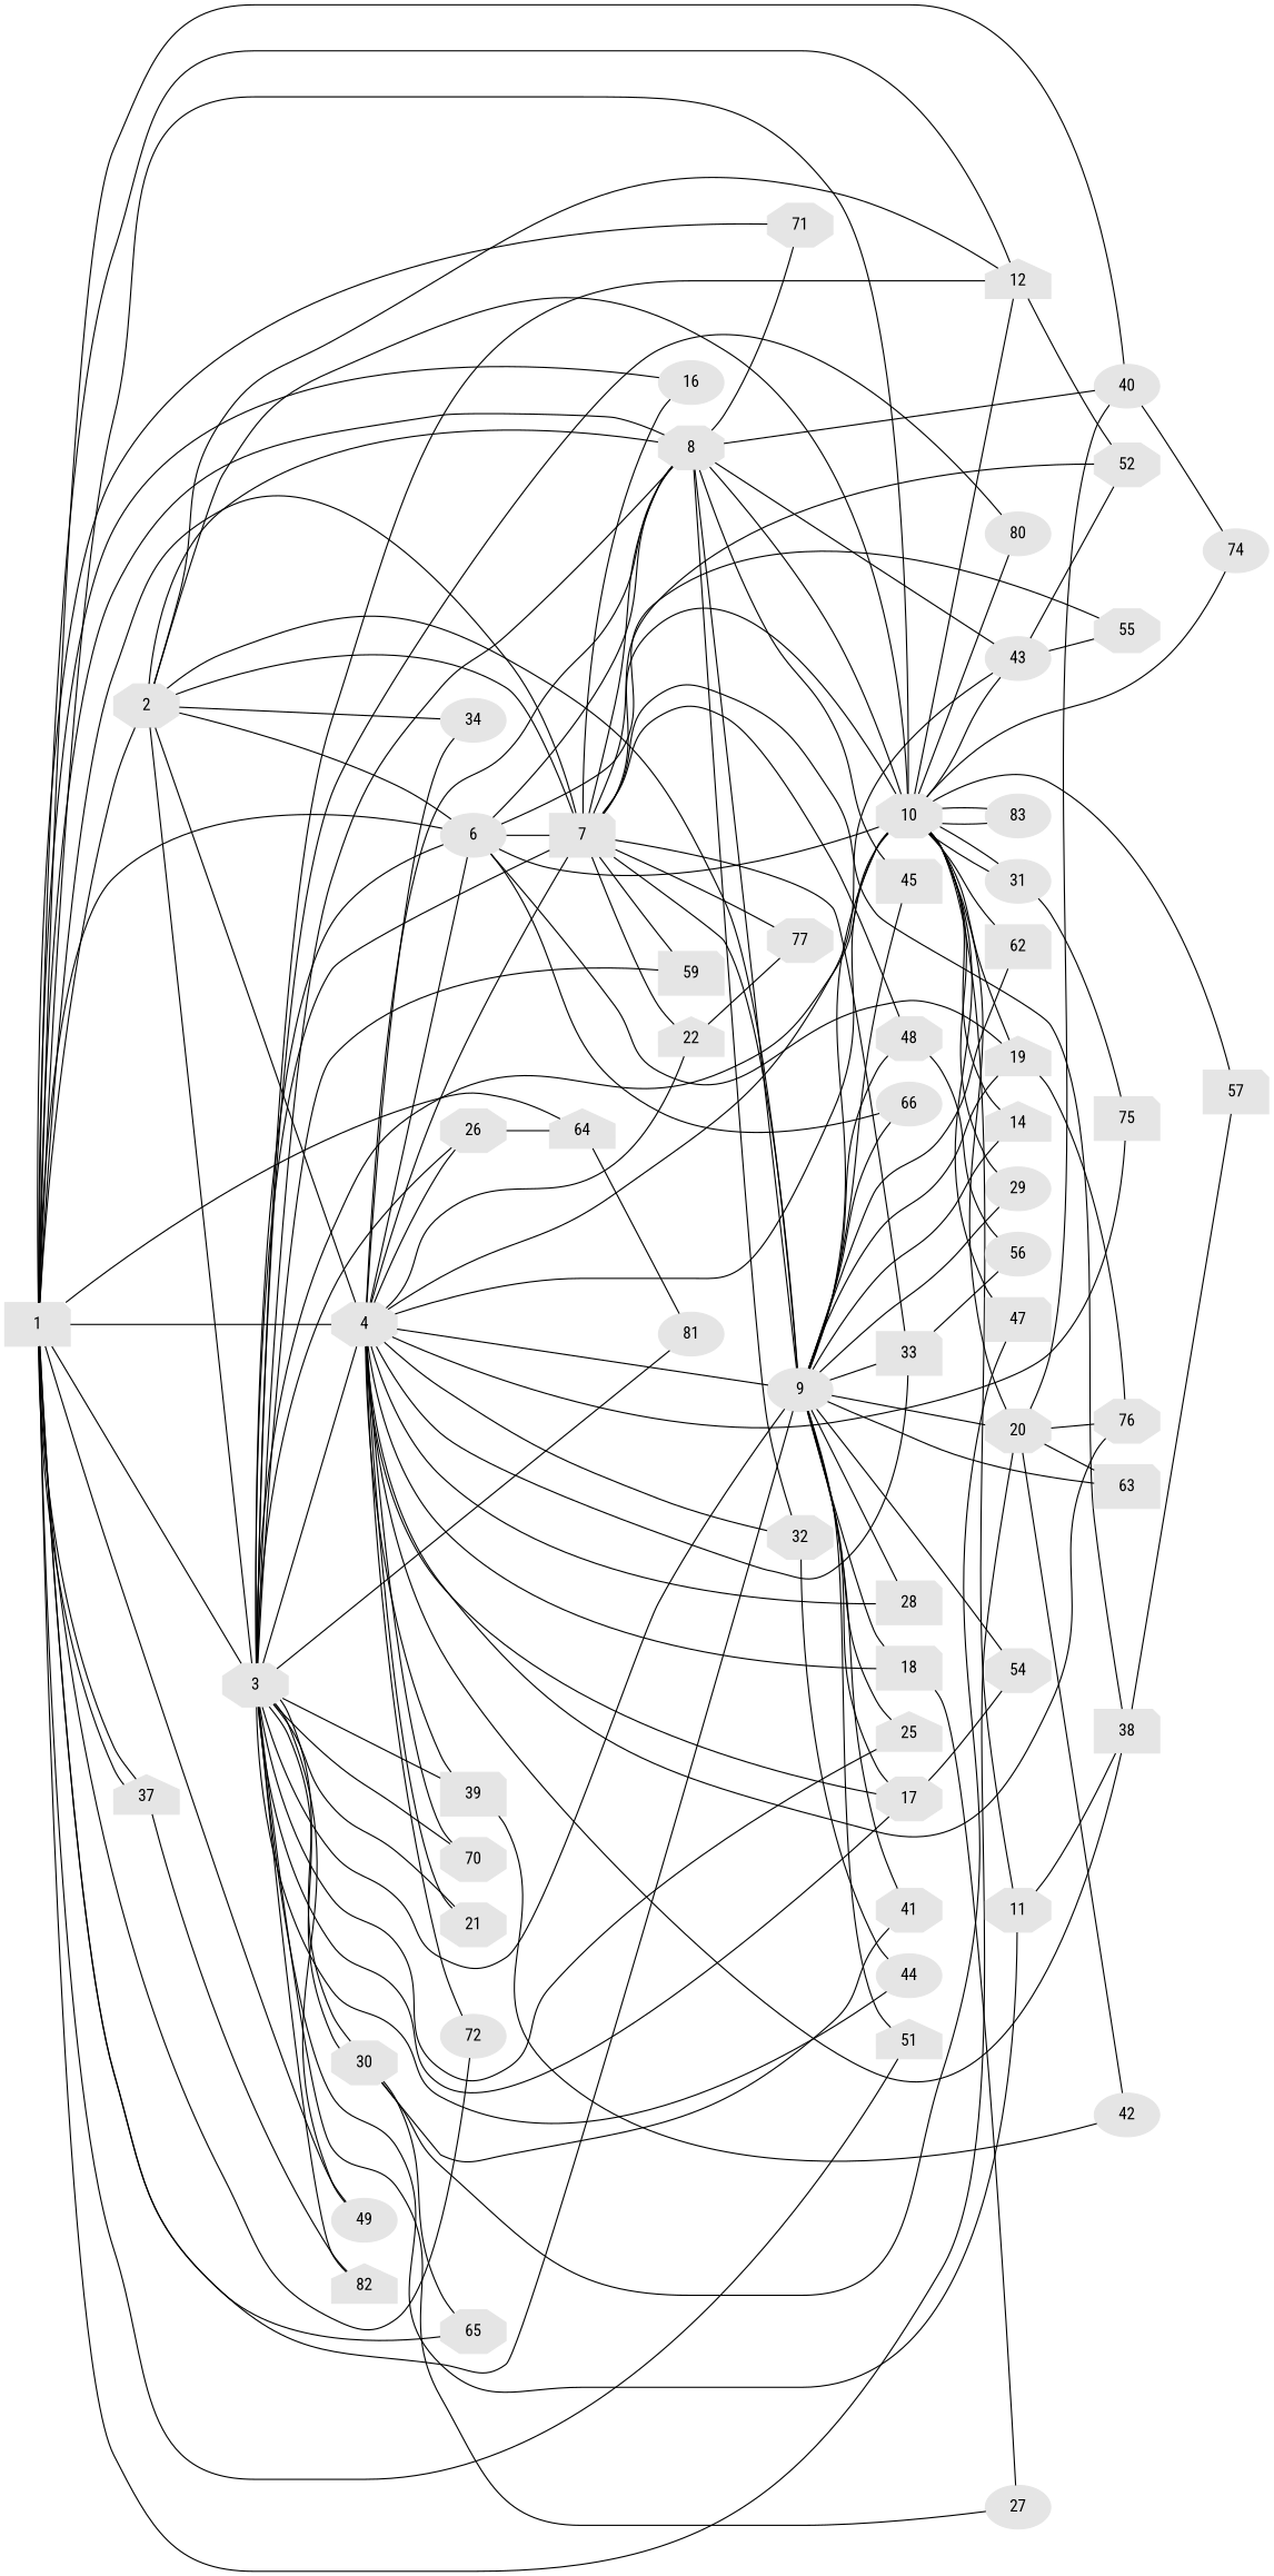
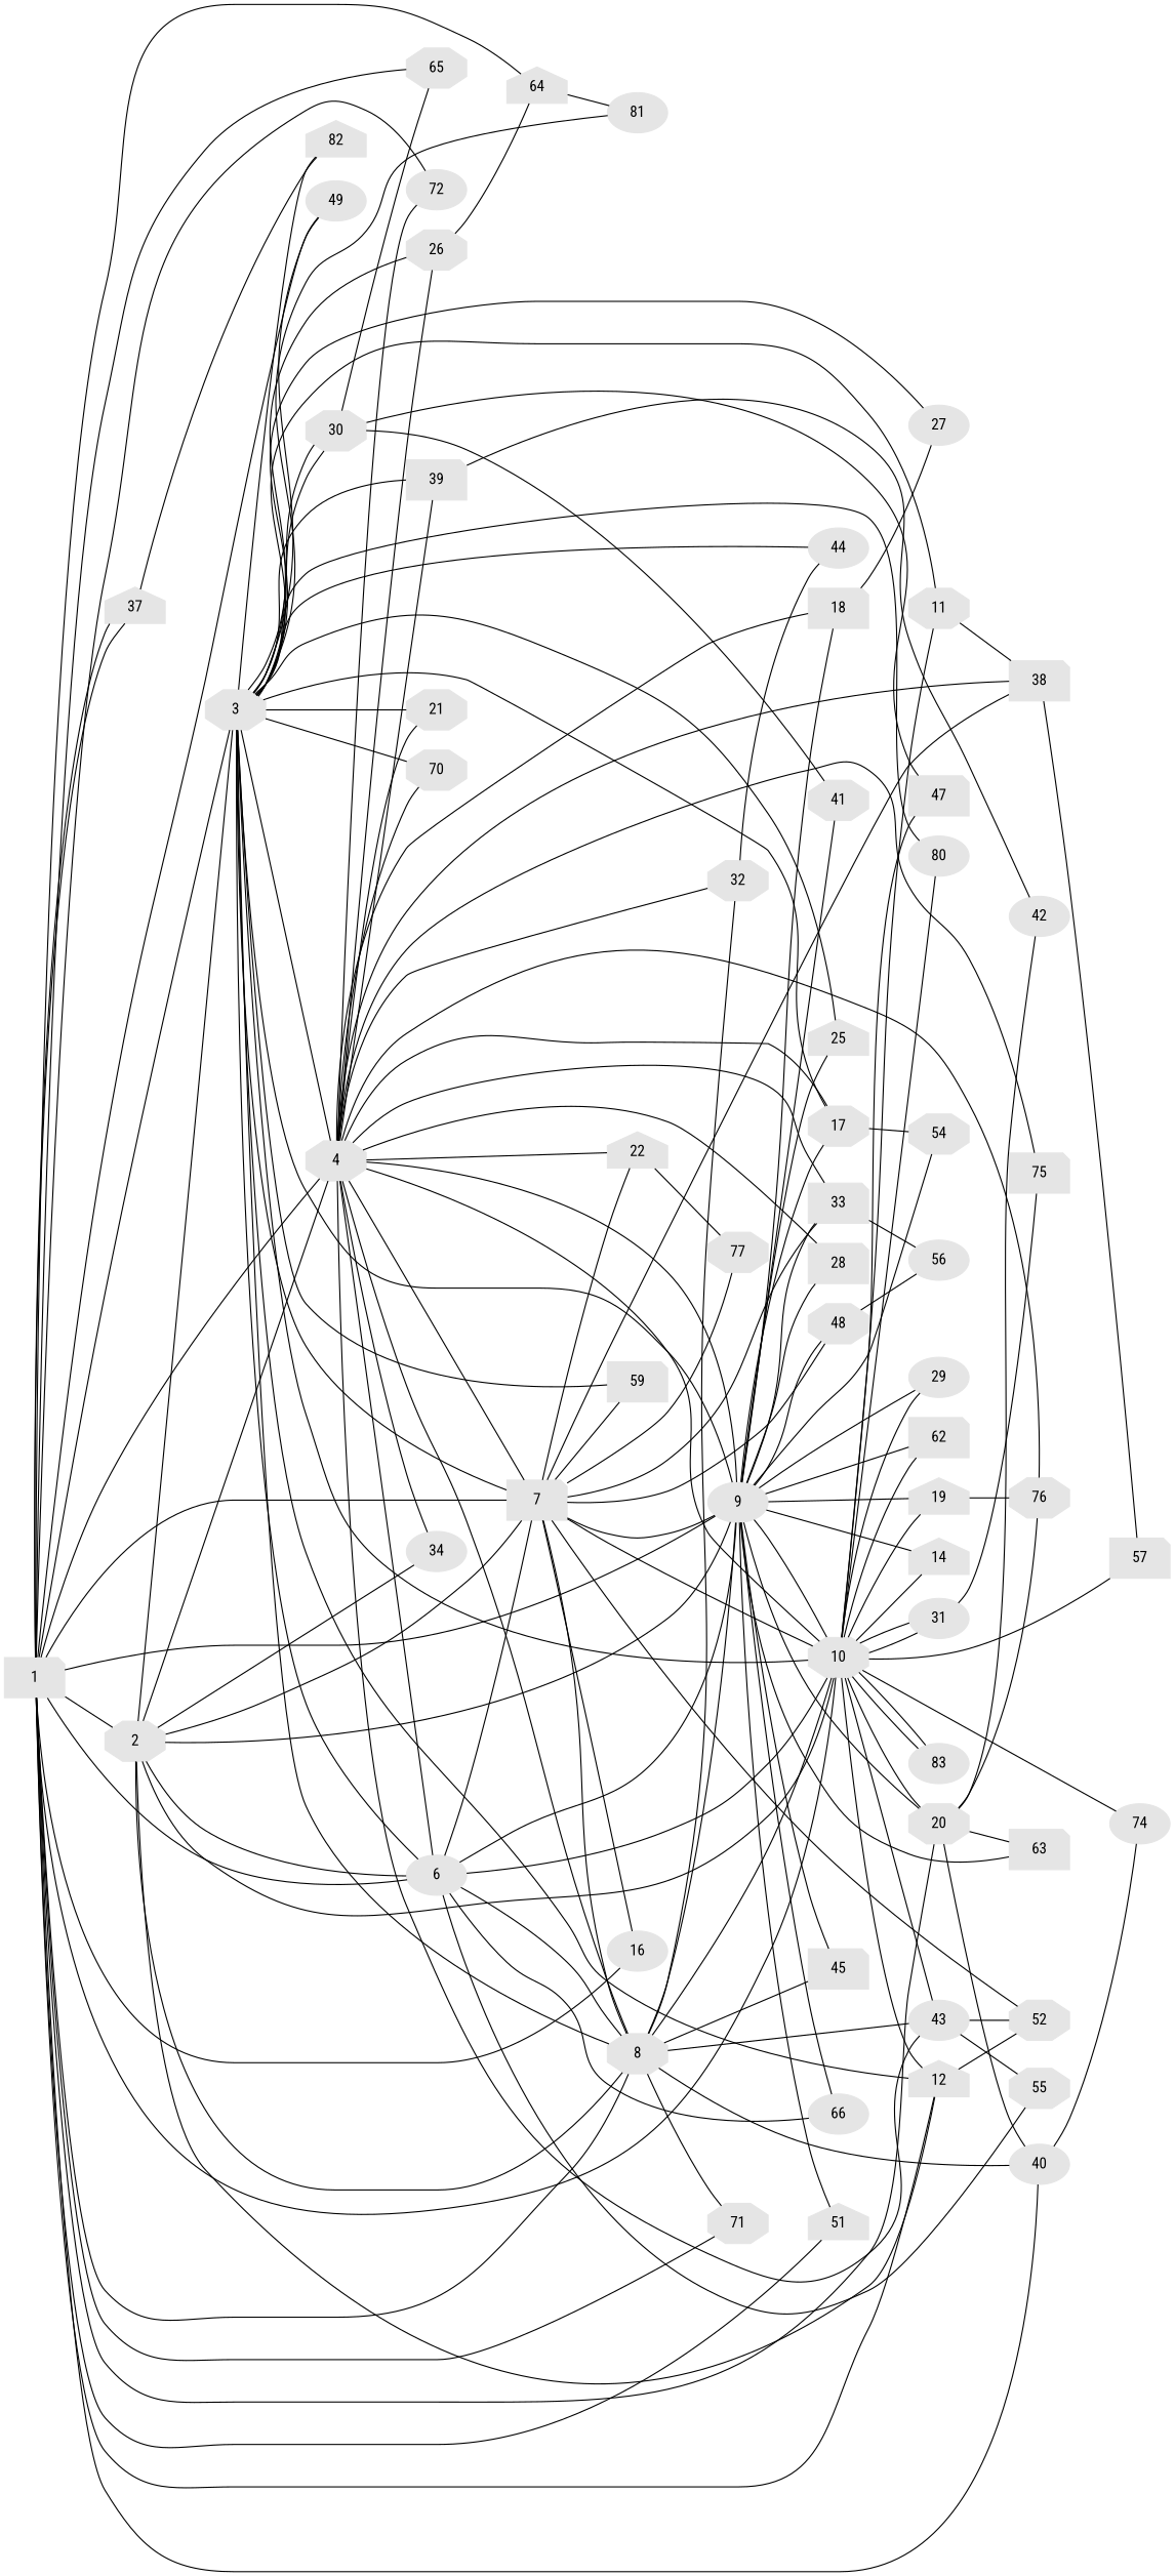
  graph {
    fontname="Roboto Condensed"
    rankdir=LR
    node [color=gray90 fontname="Roboto Condensed" shape=octagon style=filled]
    edge [fontname="Roboto Condensed"]
    1 [shape=note super="+58"]
    2 [super="+36"]
    3 [super="+61"]
    4 [super="+5"]
    6 [shape=ellipse super="+46"]
    7 [shape=note super="+23"]
    8 [super="+15"]
    9 [shape=ellipse super="+24"]
    10 [super="+60"]
    12 [shape=house super="+13"]
    16 [shape=ellipse]
    20 [super="+73"]
    37 [shape=house]
    40 [shape=ellipse super="+75"]
    49 [shape=ellipse]
    51 [shape=house]
    65
    n18 [label=64 shape=house]
    71
    72 [shape=ellipse]
    34 [shape=ellipse]
    11
    17 [super="+78"]
    21
    25 [shape=house]
    26
    27 [shape=ellipse]
    30
    39 [shape=note]
    44 [shape=ellipse]
    59 [shape=note]
    70
    80 [shape=ellipse]
    81 [shape=ellipse]
    82 [shape=house]
    18 [shape=note]
    22 [shape=house]
    28 [shape=note super="+67"]
    32 [super="+69"]
    33 [shape=note super="+50"]
    n41 [label=75 shape=note]
    38 [shape=note super="+53"]
    43 [shape=ellipse super="+84"]
    76 [super="+79"]
    55
    66 [shape=ellipse]
    48
    52 [super="+85"]
    77
    45 [shape=note]
    14 [shape=house]
    19 [shape=house super="+64"]
    29 [shape=ellipse]
    41
    54
    62 [shape=note]
    63 [shape=note]
    31 [shape=ellipse]
    47 [shape=note]
    57 [shape=note]
    74 [shape=ellipse]
    83 [shape=ellipse]
    42 [shape=ellipse]
    56 [shape=ellipse]
    1 -- 2 [weight=2]
    1 -- 3
    1 -- 4 [weight=2]
    1 -- 6
    1 -- 7
    1 -- 8
    1 -- 9 [weight=2]
    1 -- 10
    1 -- 12
    1 -- 16
    1 -- 20
    1 -- 37
    1 -- 37
    1 -- 40
    1 -- 49
    1 -- 51 [weight=2]
    1 -- 65
    1 -- n18
    1 -- 71
    1 -- 72
    2 -- 3
    2 -- 4 [weight=2]
    2 -- 6
    2 -- 7
    2 -- 8
    2 -- 9
    2 -- 10
    2 -- 12
    2 -- 34
    3 -- 4 [weight=2]
    3 -- 6
    3 -- 7
    3 -- 8
    3 -- 9
    3 -- 10
    3 -- 12
    3 -- 49
    3 -- 11
    3 -- 17
    3 -- 21
    3 -- 25
    3 -- 26
    3 -- 27
    3 -- 30
    3 -- 30
    3 -- 39
    3 -- 44
    3 -- 59
    3 -- 70
    3 -- 80
    3 -- 81
    3 -- 82
    4 -- 6 [weight=2]
    4 -- 7 [weight=2]
    4 -- 8 [weight=3]
    4 -- 9 [weight=2]
    4 -- 10 [weight=2]
    4 -- 72
    4 -- 34
    4 -- 17
    4 -- 21
    4 -- 26
    4 -- 39
    4 -- 70
    4 -- 18
    4 -- 22
    4 -- 28 [weight=2]
    4 -- 32 [weight=2]
    4 -- 33
    4 -- n41
    4 -- 38
    4 -- 43
    4 -- 76
    6 -- 7
    6 -- 8 [weight=2]
-   6 -- 19
+   6 -- 9
    6 -- 10
    6 -- 55
    6 -- 66
    7 -- 8
    7 -- 9
    7 -- 10
    7 -- 16
    7 -- 59
    7 -- 22
    7 -- 33
    7 -- 38
    7 -- 48
    7 -- 52
    7 -- 77
    8 -- 9
    8 -- 10 [weight=2]
    8 -- 40
    8 -- 71
    8 -- 32
    8 -- 43
    8 -- 45
    9 -- 10
    9 -- 20
    9 -- 51
    9 -- 17
    9 -- 25
    9 -- 18
    9 -- 28
    9 -- 33
    9 -- 66
    9 -- 48
    9 -- 45
    9 -- 14
    9 -- 19 [weight=2]
    9 -- 29
    9 -- 41
    9 -- 54
    9 -- 62
    9 -- 63
    10 -- 12
    10 -- 20
    10 -- 11
    10 -- 80
    10 -- 43
    10 -- 14
    10 -- 19
    10 -- 29
    10 -- 62
    10 -- 31
    10 -- 31
    10 -- 47
    10 -- 57
    10 -- 74
    10 -- 83
    10 -- 83
    12 -- 52
    20 -- 40
    20 -- 76
    20 -- 63
    20 -- 42
    37 -- 82
    40 -- 74
    n18 -- 81
    11 -- 38
    17 -- 54
    26 -- n18
    30 -- 65
    30 -- 41
    30 -- 47
    39 -- 42
    18 -- 27
    22 -- 77
    32 -- 44
    33 -- 56
    38 -- 57
    43 -- 55
    43 -- 52
    48 -- 56
    19 -- 76
    31 -- n41
  }
